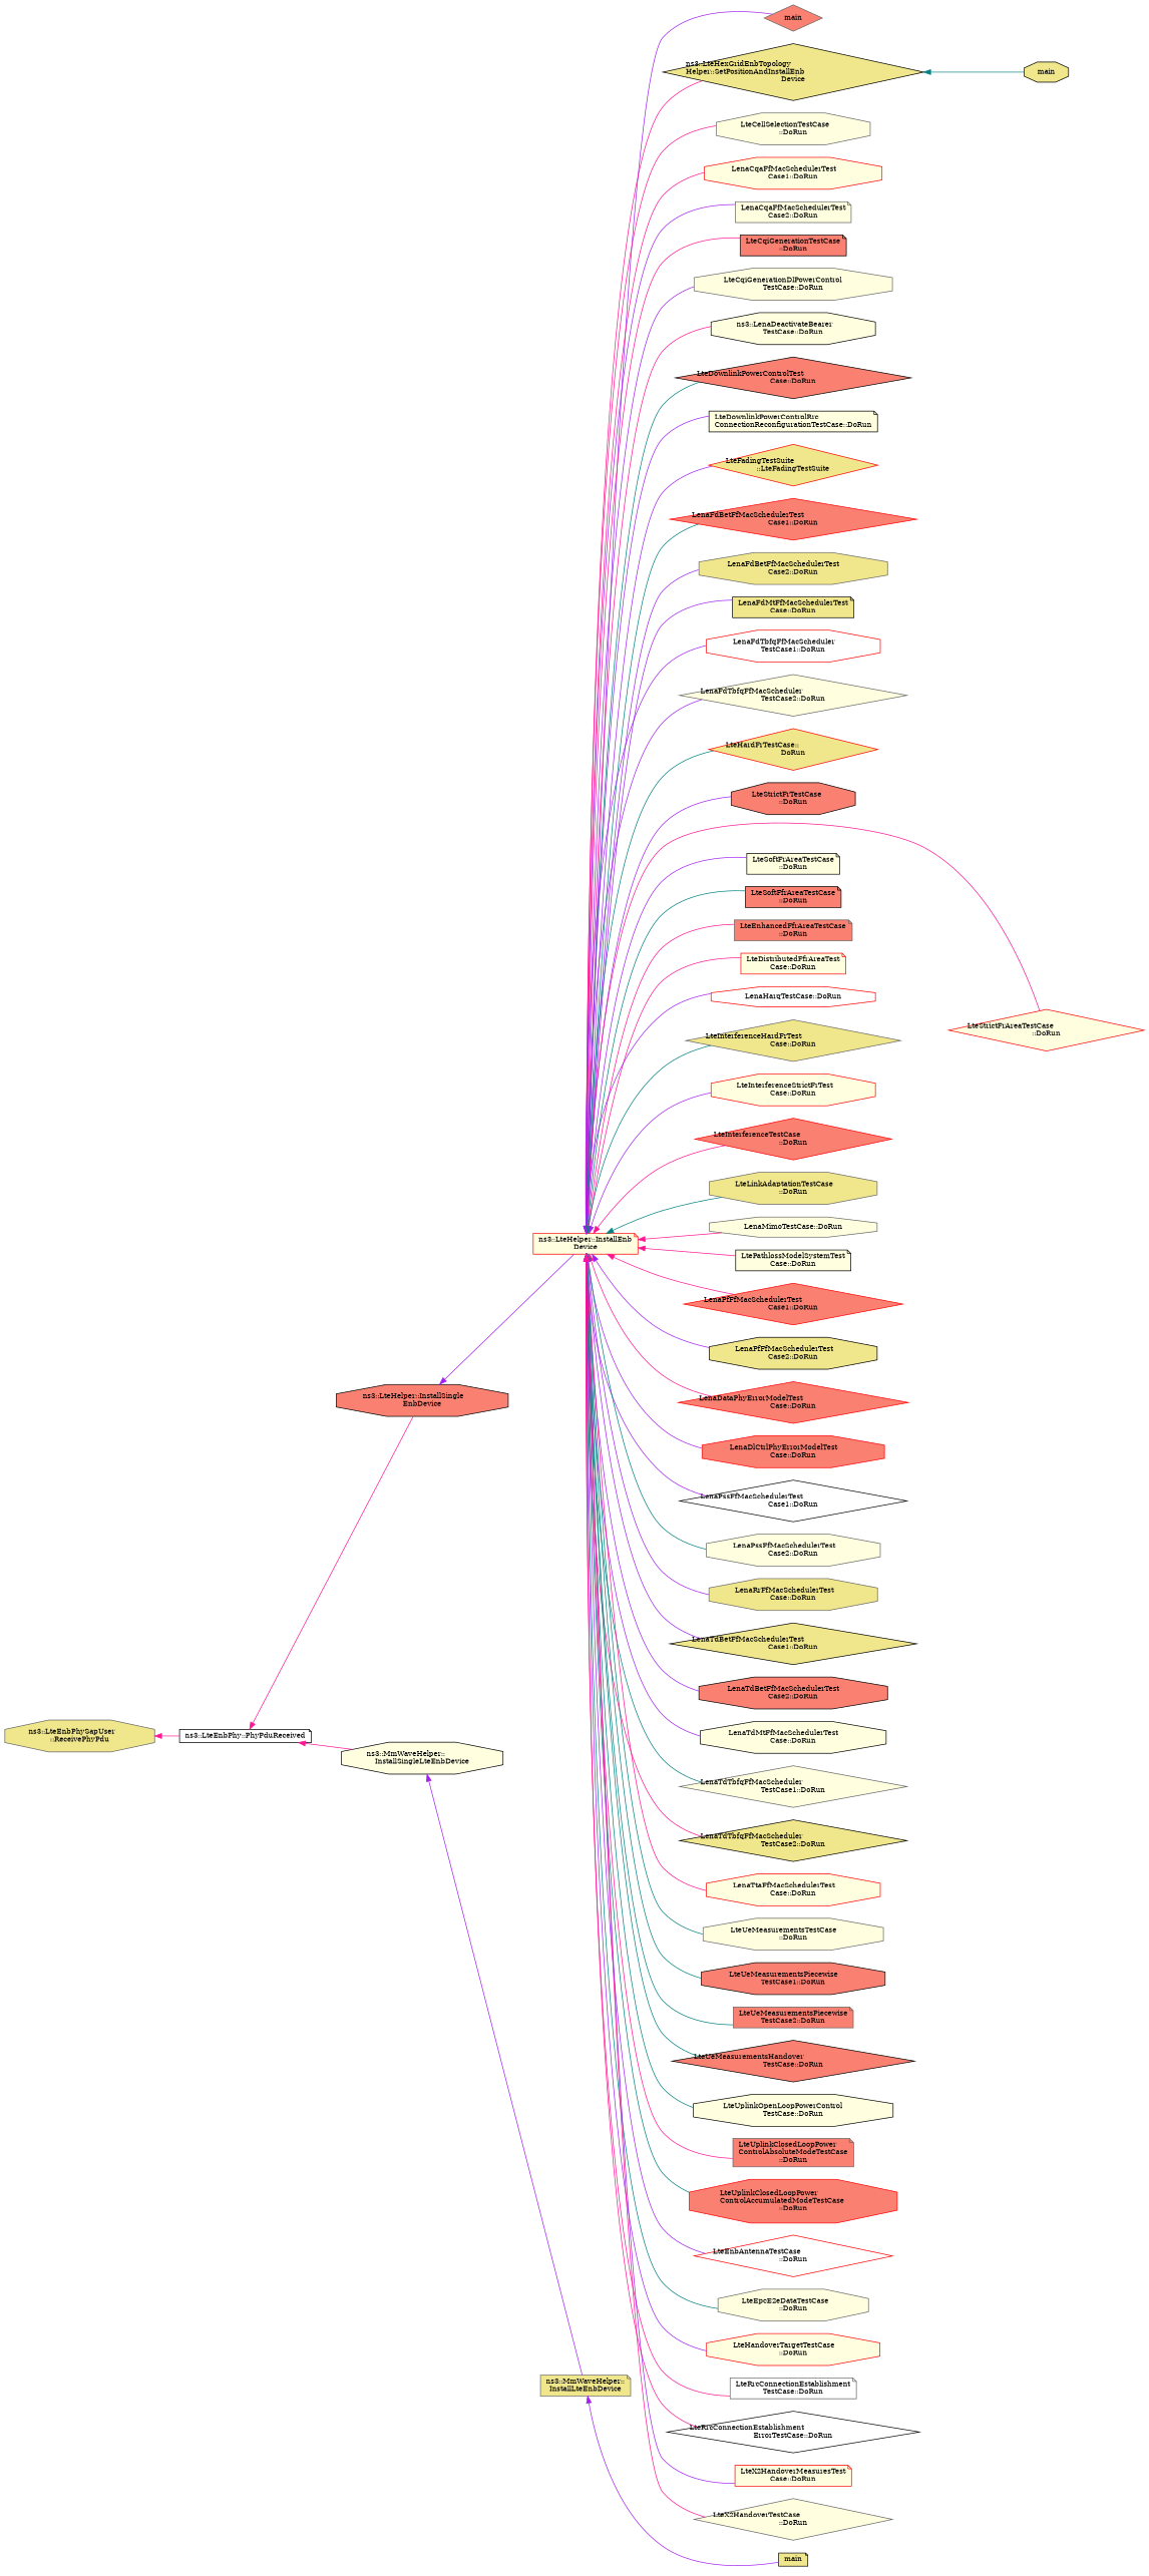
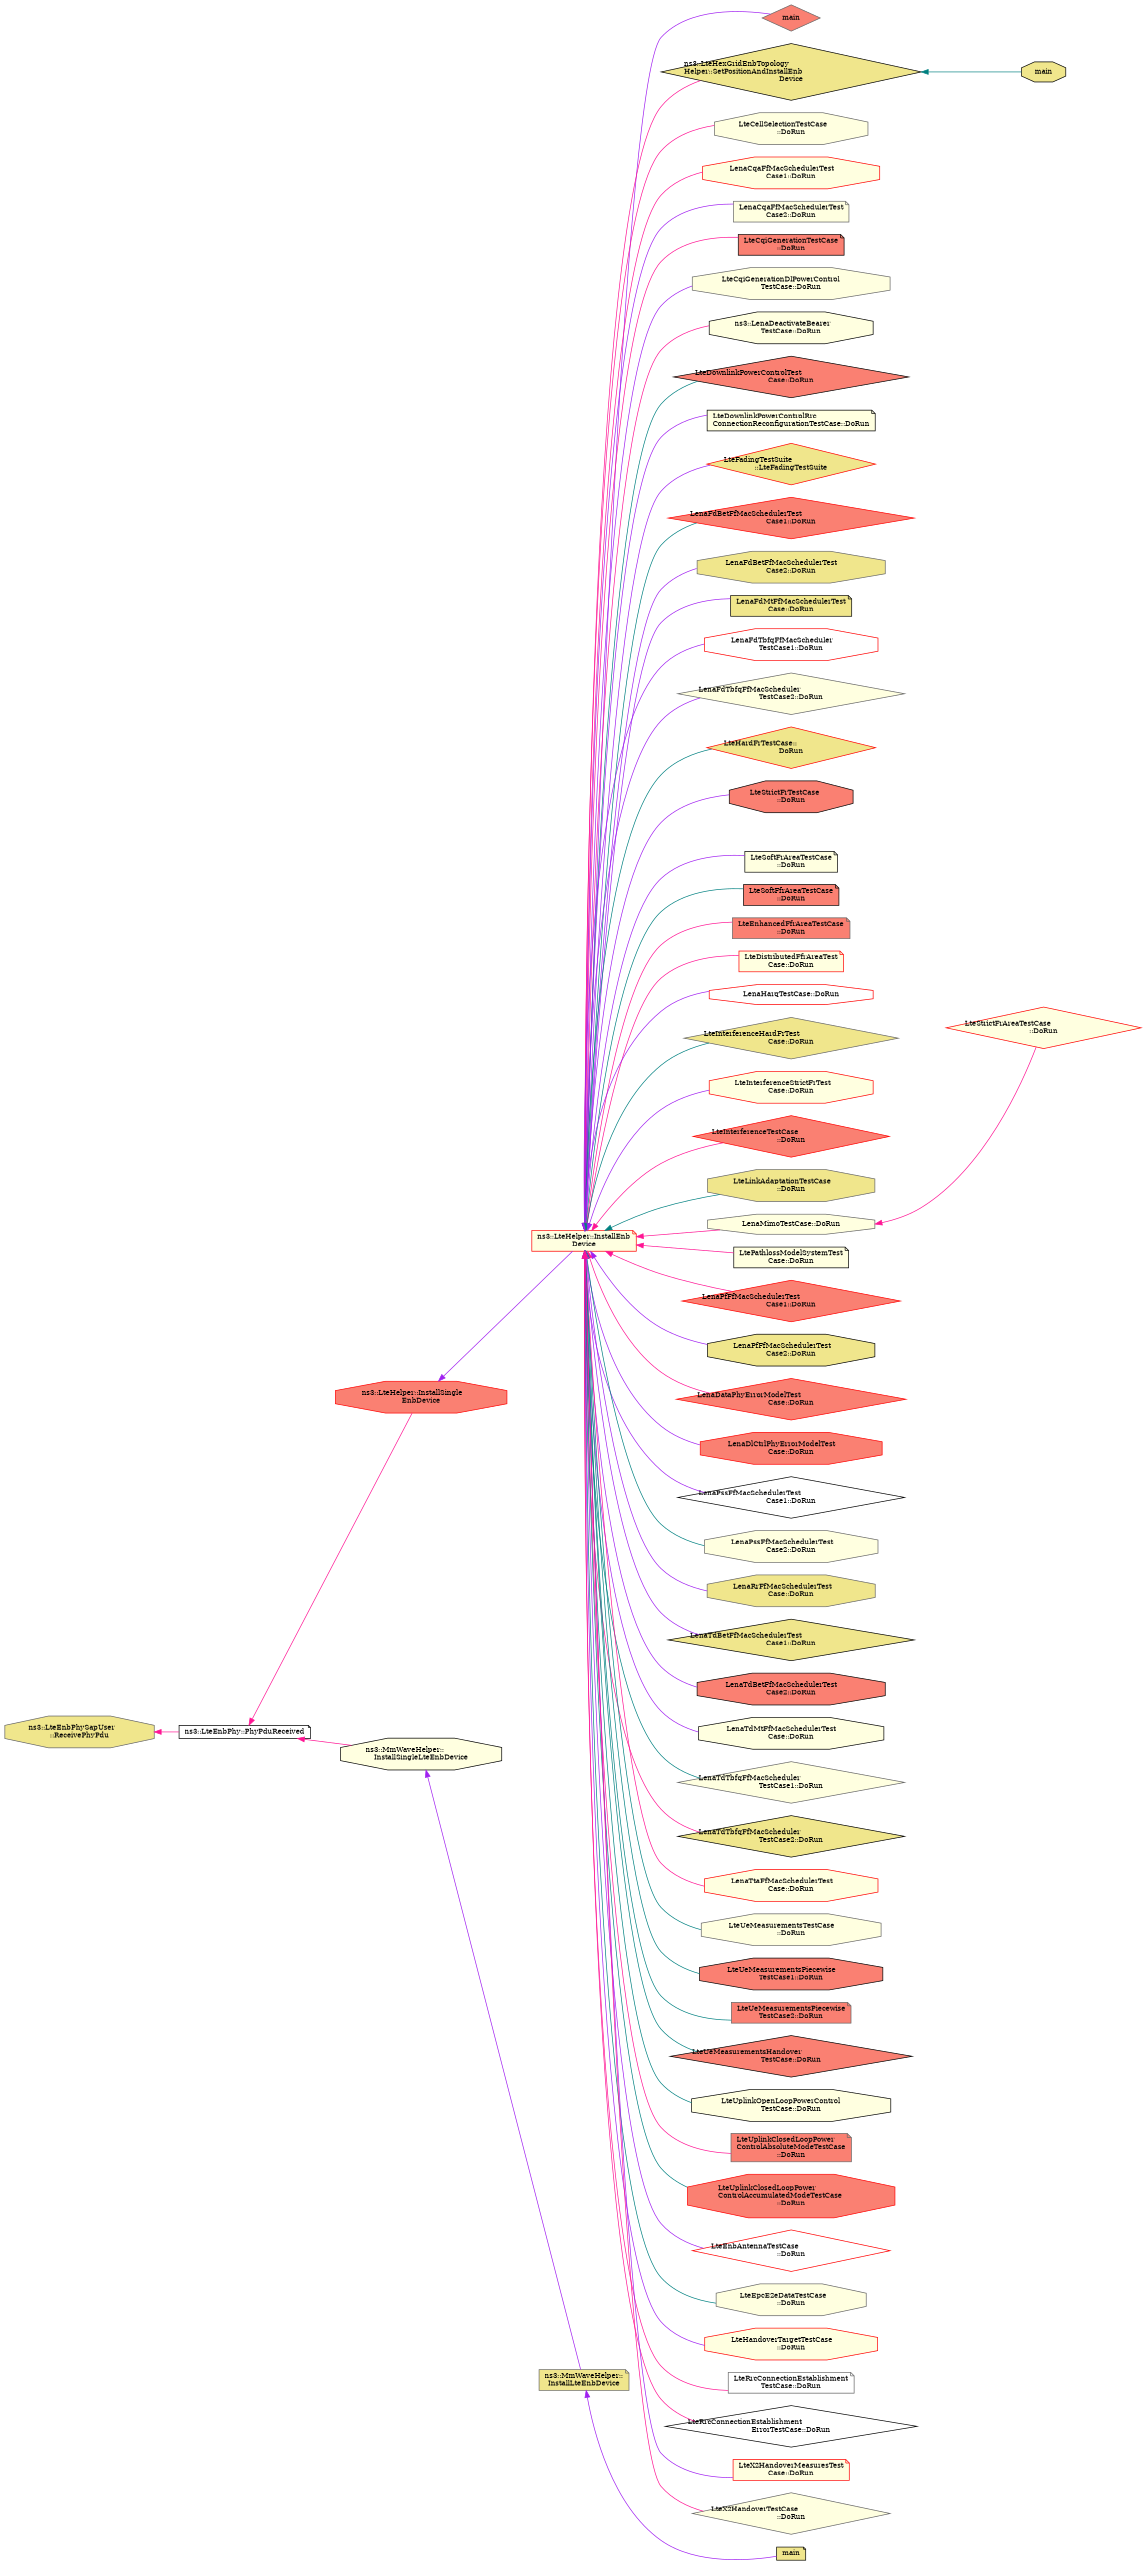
  digraph {
    fontname="DejaVu Serif"
    rankdir=LR
    node [color=black fillcolor=lightyellow fontname="DejaVu Serif" fontsize=10 shape=octagon style=filled]
    edge [color=purple dir=back fontname="DejaVu Serif" fontsize=10 labelfontname=Helvetica labelfontsize=10 style=solid]
    n1 [color=gray40 fillcolor=khaki fontcolor=black height=0.2 label="ns3::LteEnbPhySapUser\l::ReceivePhyPdu" width=0.4]
    n2 [fillcolor=white height=0.2 label="ns3::LteEnbPhy::PhyPduReceived" shape=note width=0.4]
-   n3 [fillcolor=salmon height=0.2 label="ns3::LteHelper::InstallSingle\lEnbDevice" width=0.4]
+   n3 [color=red fillcolor=salmon height=0.2 label="ns3::LteHelper::InstallSingle\lEnbDevice" width=0.4]
    n4 [height=0.2 label="ns3::MmWaveHelper::\lInstallSingleLteEnbDevice" width=0.4]
    n5 [color=red height=0.2 label="ns3::LteHelper::InstallEnb\lDevice" shape=note width=0.4]
    n6 [color=gray40 fillcolor=khaki height=0.2 label="ns3::MmWaveHelper::\lInstallLteEnbDevice" shape=note width=0.4]
    n7 [color=gray40 fillcolor=salmon height=0.2 label=main shape=diamond width=0.4]
    n8 [fillcolor=khaki height=0.2 label="ns3::LteHexGridEnbTopology\lHelper::SetPositionAndInstallEnb\lDevice" shape=diamond width=0.4]
    n9 [color=gray40 height=0.2 label="LteCellSelectionTestCase\l::DoRun" width=0.4]
    n10 [color=red height=0.2 label="LenaCqaFfMacSchedulerTest\lCase1::DoRun" width=0.4]
    n11 [color=gray40 height=0.2 label="LenaCqaFfMacSchedulerTest\lCase2::DoRun" shape=note width=0.4]
    n12 [fillcolor=salmon height=0.2 label="LteCqiGenerationTestCase\l::DoRun" shape=note width=0.4]
    n13 [color=gray40 height=0.2 label="LteCqiGenerationDlPowerControl\lTestCase::DoRun" width=0.4]
    n14 [height=0.2 label="ns3::LenaDeactivateBearer\lTestCase::DoRun" width=0.4]
    n15 [fillcolor=salmon height=0.2 label="LteDownlinkPowerControlTest\lCase::DoRun" shape=diamond width=0.4]
    n16 [height=0.2 label="LteDownlinkPowerControlRrc\lConnectionReconfigurationTestCase::DoRun" shape=note width=0.4]
    n17 [color=red fillcolor=khaki height=0.2 label="LteFadingTestSuite\l::LteFadingTestSuite" shape=diamond width=0.4]
    n18 [color=red fillcolor=salmon height=0.2 label="LenaFdBetFfMacSchedulerTest\lCase1::DoRun" shape=diamond width=0.4]
    n19 [color=gray40 fillcolor=khaki height=0.2 label="LenaFdBetFfMacSchedulerTest\lCase2::DoRun" width=0.4]
    n20 [fillcolor=khaki height=0.2 label="LenaFdMtFfMacSchedulerTest\lCase::DoRun" shape=note width=0.4]
    n21 [color=red fillcolor=white height=0.2 label="LenaFdTbfqFfMacScheduler\lTestCase1::DoRun" width=0.4]
    n22 [color=gray40 height=0.2 label="LenaFdTbfqFfMacScheduler\lTestCase2::DoRun" shape=diamond width=0.4]
    n23 [color=red fillcolor=khaki height=0.2 label="LteHardFrTestCase::\lDoRun" shape=diamond width=0.4]
    n24 [fillcolor=salmon height=0.2 label="LteStrictFrTestCase\l::DoRun" width=0.4]
    n25 [color=red height=0.2 label="LteStrictFrAreaTestCase\l::DoRun" shape=diamond width=0.4]
    n26 [height=0.2 label="LteSoftFrAreaTestCase\l::DoRun" shape=note width=0.4]
    n27 [fillcolor=salmon height=0.2 label="LteSoftFfrAreaTestCase\l::DoRun" shape=note width=0.4]
    n28 [color=gray40 fillcolor=salmon height=0.2 label="LteEnhancedFfrAreaTestCase\l::DoRun" shape=note width=0.4]
    n29 [color=red height=0.2 label="LteDistributedFfrAreaTest\lCase::DoRun" shape=note width=0.4]
    n30 [color=red fillcolor=white height=0.2 label="LenaHarqTestCase::DoRun" width=0.4]
    n31 [color=gray40 fillcolor=khaki height=0.2 label="LteInterferenceHardFrTest\lCase::DoRun" shape=diamond width=0.4]
    n32 [color=red height=0.2 label="LteInterferenceStrictFrTest\lCase::DoRun" width=0.4]
    n33 [color=red fillcolor=salmon height=0.2 label="LteInterferenceTestCase\l::DoRun" shape=diamond width=0.4]
    n34 [color=gray40 fillcolor=khaki height=0.2 label="LteLinkAdaptationTestCase\l::DoRun" width=0.4]
    n35 [color=gray40 height=0.2 label="LenaMimoTestCase::DoRun" width=0.4]
    n36 [height=0.2 label="LtePathlossModelSystemTest\lCase::DoRun" shape=note width=0.4]
    n37 [color=red fillcolor=salmon height=0.2 label="LenaPfFfMacSchedulerTest\lCase1::DoRun" shape=diamond width=0.4]
    n38 [fillcolor=khaki height=0.2 label="LenaPfFfMacSchedulerTest\lCase2::DoRun" width=0.4]
    n39 [color=red fillcolor=salmon height=0.2 label="LenaDataPhyErrorModelTest\lCase::DoRun" shape=diamond width=0.4]
    n40 [color=red fillcolor=salmon height=0.2 label="LenaDlCtrlPhyErrorModelTest\lCase::DoRun" width=0.4]
    n41 [fillcolor=white height=0.2 label="LenaPssFfMacSchedulerTest\lCase1::DoRun" shape=diamond width=0.4]
    n42 [color=gray40 height=0.2 label="LenaPssFfMacSchedulerTest\lCase2::DoRun" width=0.4]
    n43 [color=gray40 fillcolor=khaki height=0.2 label="LenaRrFfMacSchedulerTest\lCase::DoRun" width=0.4]
    n44 [fillcolor=khaki height=0.2 label="LenaTdBetFfMacSchedulerTest\lCase1::DoRun" shape=diamond width=0.4]
    n45 [fillcolor=salmon height=0.2 label="LenaTdBetFfMacSchedulerTest\lCase2::DoRun" width=0.4]
    n46 [height=0.2 label="LenaTdMtFfMacSchedulerTest\lCase::DoRun" width=0.4]
    n47 [color=gray40 height=0.2 label="LenaTdTbfqFfMacScheduler\lTestCase1::DoRun" shape=diamond width=0.4]
    n48 [fillcolor=khaki height=0.2 label="LenaTdTbfqFfMacScheduler\lTestCase2::DoRun" shape=diamond width=0.4]
    n49 [color=red height=0.2 label="LenaTtaFfMacSchedulerTest\lCase::DoRun" width=0.4]
    n50 [color=gray40 height=0.2 label="LteUeMeasurementsTestCase\l::DoRun" width=0.4]
    n51 [fillcolor=salmon height=0.2 label="LteUeMeasurementsPiecewise\lTestCase1::DoRun" width=0.4]
    n52 [color=gray40 fillcolor=salmon height=0.2 label="LteUeMeasurementsPiecewise\lTestCase2::DoRun" shape=note width=0.4]
    n53 [fillcolor=salmon height=0.2 label="LteUeMeasurementsHandover\lTestCase::DoRun" shape=diamond width=0.4]
    n54 [height=0.2 label="LteUplinkOpenLoopPowerControl\lTestCase::DoRun" width=0.4]
    n55 [color=gray40 fillcolor=salmon height=0.2 label="LteUplinkClosedLoopPower\lControlAbsoluteModeTestCase\l::DoRun" shape=note width=0.4]
    n56 [color=red fillcolor=salmon height=0.2 label="LteUplinkClosedLoopPower\lControlAccumulatedModeTestCase\l::DoRun" width=0.4]
    n57 [color=red fillcolor=white height=0.2 label="LteEnbAntennaTestCase\l::DoRun" shape=diamond width=0.4]
    n58 [color=gray40 height=0.2 label="LteEpcE2eDataTestCase\l::DoRun" width=0.4]
    n59 [color=red height=0.2 label="LteHandoverTargetTestCase\l::DoRun" width=0.4]
    n60 [color=gray40 fillcolor=white height=0.2 label="LteRrcConnectionEstablishment\lTestCase::DoRun" shape=note width=0.4]
    n61 [fillcolor=white height=0.2 label="LteRrcConnectionEstablishment\lErrorTestCase::DoRun" shape=diamond width=0.4]
    n62 [color=red height=0.2 label="LteX2HandoverMeasuresTest\lCase::DoRun" shape=note width=0.4]
    n63 [color=gray40 height=0.2 label="LteX2HandoverTestCase\l::DoRun" shape=diamond width=0.4]
    n64 [fillcolor=khaki height=0.2 label=main width=0.4]
    n65 [fillcolor=khaki height=0.2 label=main shape=note width=0.4]
    n1 -> n2 [color=deeppink]
    n2 -> n3 [color=deeppink]
    n2 -> n4 [color=deeppink]
    n3 -> n5
    n4 -> n6
    n5 -> n7
    n5 -> n8 [color=deeppink]
    n5 -> n9 [color=deeppink]
    n5 -> n10 [color=deeppink]
    n5 -> n11
    n5 -> n12 [color=deeppink]
    n5 -> n13
    n5 -> n14 [color=deeppink]
    n5 -> n15 [color=teal]
    n5 -> n16
    n5 -> n17
    n5 -> n18 [color=teal]
    n5 -> n19
    n5 -> n20
    n5 -> n21
    n5 -> n22
    n5 -> n23 [color=teal]
    n5 -> n24
-   n5 -> n25 [color=deeppink]
+   n35 -> n25 [color=deeppink]
    n5 -> n26
    n5 -> n27 [color=teal]
    n5 -> n28 [color=deeppink]
    n5 -> n29 [color=deeppink]
    n5 -> n30
    n5 -> n31 [color=teal]
    n5 -> n32
    n5 -> n33 [color=deeppink]
    n5 -> n34 [color=teal]
    n5 -> n35 [color=deeppink]
    n5 -> n36 [color=deeppink]
    n5 -> n37 [color=deeppink]
    n5 -> n38
    n5 -> n39 [color=deeppink]
    n5 -> n40
    n5 -> n41
    n5 -> n42 [color=teal]
    n5 -> n43
    n5 -> n44
    n5 -> n45
    n5 -> n46
    n5 -> n47 [color=teal]
    n5 -> n48 [color=deeppink]
    n5 -> n49 [color=deeppink]
    n5 -> n50 [color=teal]
    n5 -> n51 [color=teal]
    n5 -> n52 [color=teal]
    n5 -> n53 [color=teal]
    n5 -> n54 [color=teal]
    n5 -> n55 [color=deeppink]
    n5 -> n56 [color=teal]
    n5 -> n57
    n5 -> n58 [color=teal]
    n5 -> n59
    n5 -> n60 [color=deeppink]
    n5 -> n61 [color=deeppink]
    n5 -> n62
    n5 -> n63 [color=deeppink]
    n6 -> n65
    n8 -> n64 [color=teal]
  }
